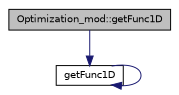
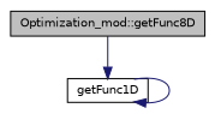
  digraph {
    rankdir=TB
    node [color=black fontname=Helvetica fontsize=10 shape=record style=filled]
    edge [color=midnightblue fontname=Helvetica fontsize=10 labelfontname=Helvetica labelfontsize=10 style=solid]
-   n1 [fillcolor=grey75 fontcolor=black height=0.2 label="Optimization_mod::getFunc1D" width=0.4]
+   n1 [fillcolor=grey75 fontcolor=black height=0.2 label="Optimization_mod::getFunc8D" width=0.4]
    n2 [fillcolor=white height=0.2 label=getFunc1D width=0.4]
    n1 -> n2
    n2 -> n2
  }
